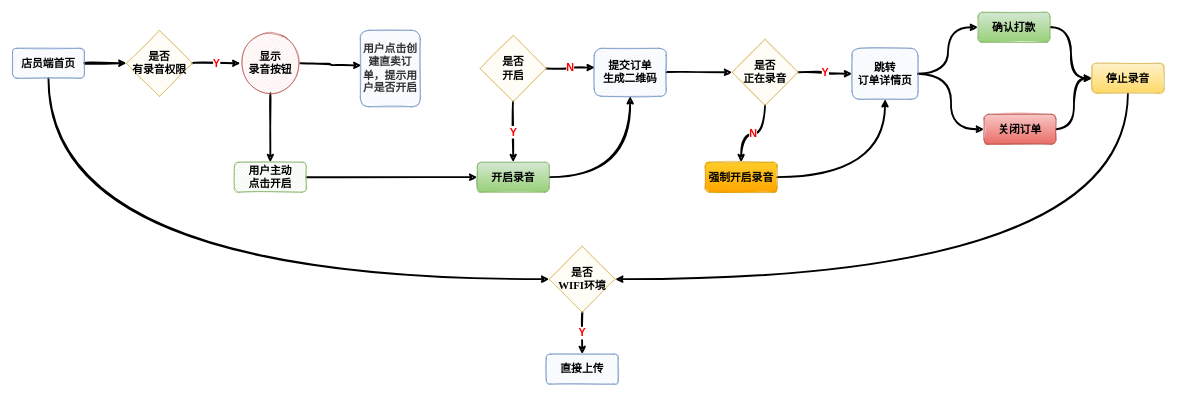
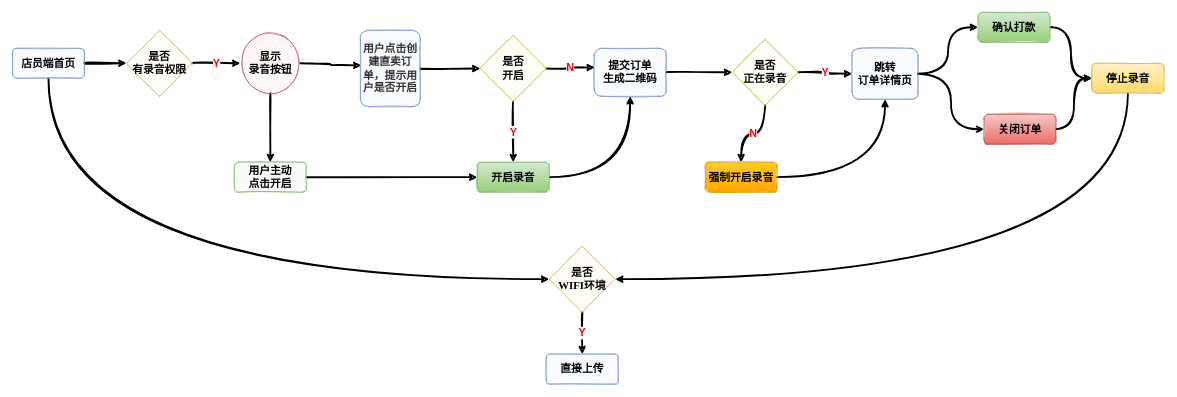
  <mxCell id="0" />
  <mxCell id="1" parent="0" />
  <mxCell id="2" style="edgeStyle=orthogonalEdgeStyle;curved=1;rounded=0;sketch=1;orthogonalLoop=1;jettySize=auto;html=1;exitX=1;exitY=0.5;exitDx=0;exitDy=0;entryX=0;entryY=0.5;entryDx=0;entryDy=0;strokeWidth=3;" edge="1" parent="1" source="4" target="6"><mxGeometry relative="1" as="geometry" /></mxCell>
  <mxCell id="3" style="edgeStyle=orthogonalEdgeStyle;curved=1;rounded=0;sketch=1;orthogonalLoop=1;jettySize=auto;html=1;exitX=0.5;exitY=1;exitDx=0;exitDy=0;entryX=0;entryY=0.5;entryDx=0;entryDy=0;strokeWidth=3;" edge="1" parent="1" source="4" target="36"><mxGeometry relative="1" as="geometry" /></mxCell>
  <mxCell id="4" value="&lt;b&gt;&lt;font face=&quot;Comic Sans MS&quot; style=&quot;font-size: 18px&quot;&gt;店员端首页&lt;/font&gt;&lt;/b&gt;" style="rounded=1;whiteSpace=wrap;html=1;sketch=1;fillColor=#dae8fc;strokeColor=#6c8ebf;" vertex="1" parent="1"><mxGeometry x="20" y="80" width="120" height="50" as="geometry" /></mxCell>
  <mxCell id="5" value="&lt;font style=&quot;font-size: 18px&quot; color=&quot;#ff0000&quot;&gt;&lt;b&gt;Y&lt;/b&gt;&lt;/font&gt;" style="edgeStyle=orthogonalEdgeStyle;curved=1;rounded=0;sketch=1;orthogonalLoop=1;jettySize=auto;html=1;exitX=1;exitY=0.5;exitDx=0;exitDy=0;entryX=0;entryY=0.5;entryDx=0;entryDy=0;strokeWidth=3;" edge="1" parent="1" source="6" target="21"><mxGeometry relative="1" as="geometry" /></mxCell>
  <mxCell id="6" value="&lt;font style=&quot;font-size: 18px&quot; face=&quot;Comic Sans MS&quot;&gt;&lt;b&gt;是否&lt;br&gt;有录音权限&lt;/b&gt;&lt;/font&gt;" style="rhombus;whiteSpace=wrap;html=1;sketch=1;fillColor=#fff2cc;strokeColor=#d6b656;" vertex="1" parent="1"><mxGeometry x="210" y="50" width="110" height="110" as="geometry" /></mxCell>
  <mxCell id="7" style="edgeStyle=orthogonalEdgeStyle;curved=1;rounded=0;sketch=1;orthogonalLoop=1;jettySize=auto;html=1;exitX=1;exitY=0.5;exitDx=0;exitDy=0;entryX=0;entryY=0.5;entryDx=0;entryDy=0;strokeWidth=3;" edge="1" parent="1" source="8" target="28"><mxGeometry relative="1" as="geometry" /></mxCell>
  <mxCell id="8" value="&lt;b&gt;&lt;font face=&quot;Comic Sans MS&quot; style=&quot;font-size: 18px&quot;&gt;确认打款&lt;/font&gt;&lt;/b&gt;&lt;span style=&quot;color: rgba(0 , 0 , 0 , 0) ; font-family: monospace ; font-size: 0px&quot;&gt;%3CmxGraphModel%3E%3Croot%3E%3CmxCell%20id%3D%220%22%2F%3E%3CmxCell%20id%3D%221%22%20parent%3D%220%22%2F%3E%3CmxCell%20id%3D%222%22%20value%3D%22%26lt%3Bfont%20style%3D%26quot%3Bfont-size%3A%2018px%26quot%3B%20face%3D%26quot%3BComic%20Sans%20MS%26quot%3B%26gt%3B%26lt%3Bb%26gt%3B%E6%98%AF%E5%90%A6%26lt%3Bbr%26gt%3B%E6%9C%89%E5%BD%95%E9%9F%B3%E6%9D%83%E9%99%90%26lt%3B%2Fb%26gt%3B%26lt%3B%2Ffont%26gt%3B%22%20style%3D%22rhombus%3BwhiteSpace%3Dwrap%3Bhtml%3D1%3Bsketch%3D1%3BfillColor%3D%23d5e8d4%3BstrokeColor%3D%2382b366%3B%22%20vertex%3D%221%22%20parent%3D%221%22%3E%3CmxGeometry%20x%3D%22210%22%20y%3D%22140%22%20width%3D%22110%22%20height%3D%22110%22%20as%3D%22geometry%22%2F%3E%3C%2FmxCell%3E%3C%2Froot%3E%3C%2FmxGraphModel%3E&lt;/span&gt;" style="rounded=1;whiteSpace=wrap;html=1;sketch=1;fillColor=#d5e8d4;strokeColor=#82b366;gradientColor=#97d077;" vertex="1" parent="1"><mxGeometry x="1630" y="20" width="120" height="50" as="geometry" /></mxCell>
+ <mxCell id="9" style="edgeStyle=orthogonalEdgeStyle;curved=1;rounded=0;sketch=1;orthogonalLoop=1;jettySize=auto;html=1;exitX=1;exitY=0.5;exitDx=0;exitDy=0;entryX=0;entryY=0.5;entryDx=0;entryDy=0;strokeWidth=3;" edge="1" parent="1" source="10" target="24"><mxGeometry relative="1" as="geometry" /></mxCell>
  <mxCell id="10" value="&lt;span style=&quot;color: rgb(50 , 50 , 50) ; background-color: rgba(255 , 255 , 255 , 0.01)&quot;&gt;&lt;b&gt;&lt;font face=&quot;Comic Sans MS&quot; style=&quot;font-size: 18px&quot;&gt;用户点击创建直卖订单，提示用户是否开启&lt;/font&gt;&lt;/b&gt;&lt;/span&gt;" style="rounded=1;whiteSpace=wrap;html=1;sketch=1;fillColor=#dae8fc;strokeColor=#6c8ebf;" vertex="1" parent="1"><mxGeometry x="600" y="50" width="100" height="127.5" as="geometry" /></mxCell>
  <mxCell id="11" style="edgeStyle=orthogonalEdgeStyle;curved=1;rounded=0;sketch=1;orthogonalLoop=1;jettySize=auto;html=1;exitX=1;exitY=0.5;exitDx=0;exitDy=0;entryX=0;entryY=0.5;entryDx=0;entryDy=0;strokeWidth=3;" edge="1" parent="1" source="12" target="15"><mxGeometry relative="1" as="geometry" /></mxCell>
  <mxCell id="12" value="&lt;b&gt;&lt;font face=&quot;Comic Sans MS&quot; style=&quot;font-size: 18px&quot;&gt;提交订单&lt;br&gt;生成二维码&lt;br&gt;&lt;/font&gt;&lt;/b&gt;" style="rounded=1;whiteSpace=wrap;html=1;sketch=1;fillColor=#dae8fc;strokeColor=#6c8ebf;" vertex="1" parent="1"><mxGeometry x="990" y="80" width="120" height="80" as="geometry" /></mxCell>
  <mxCell id="13" value="&lt;b&gt;&lt;font style=&quot;font-size: 18px&quot; color=&quot;#ff0000&quot;&gt;Y&lt;/font&gt;&lt;/b&gt;" style="edgeStyle=orthogonalEdgeStyle;curved=1;rounded=0;sketch=1;orthogonalLoop=1;jettySize=auto;html=1;exitX=1;exitY=0.5;exitDx=0;exitDy=0;entryX=0;entryY=0.5;entryDx=0;entryDy=0;strokeWidth=3;" edge="1" parent="1" source="15" target="18"><mxGeometry relative="1" as="geometry" /></mxCell>
  <mxCell id="14" value="&lt;b&gt;&lt;font style=&quot;font-size: 18px&quot; color=&quot;#ff0000&quot;&gt;N&lt;/font&gt;&lt;/b&gt;" style="edgeStyle=orthogonalEdgeStyle;curved=1;rounded=0;sketch=1;orthogonalLoop=1;jettySize=auto;html=1;exitX=0.5;exitY=1;exitDx=0;exitDy=0;entryX=0.5;entryY=0;entryDx=0;entryDy=0;strokeWidth=3;" edge="1" parent="1" source="15" target="34"><mxGeometry relative="1" as="geometry" /></mxCell>
  <mxCell id="15" value="&lt;font style=&quot;font-size: 18px&quot; face=&quot;Comic Sans MS&quot;&gt;&lt;b&gt;是否&lt;br&gt;正在录音&lt;/b&gt;&lt;/font&gt;" style="rhombus;whiteSpace=wrap;html=1;sketch=1;fillColor=#fff2cc;strokeColor=#d6b656;" vertex="1" parent="1"><mxGeometry x="1220" y="65" width="110" height="110" as="geometry" /></mxCell>
  <mxCell id="16" style="edgeStyle=orthogonalEdgeStyle;curved=1;rounded=0;sketch=1;orthogonalLoop=1;jettySize=auto;html=1;exitX=1;exitY=0.5;exitDx=0;exitDy=0;entryX=0;entryY=0.5;entryDx=0;entryDy=0;strokeWidth=3;" edge="1" parent="1" source="18" target="8"><mxGeometry relative="1" as="geometry" /></mxCell>
- <mxCell id="17" style="edgeStyle=orthogonalEdgeStyle;curved=1;rounded=0;sketch=1;orthogonalLoop=1;jettySize=auto;html=1;exitX=1;exitY=0.5;exitDx=0;exitDy=0;entryX=0;entryY=0.5;entryDx=0;entryDy=0;strokeWidth=3;" edge="1" parent="1" source="18" target="26"><mxGeometry relative="1" as="geometry" /></mxCell>
+ <mxCell id="17" style="edgeStyle=orthogonalEdgeStyle;curved=1;rounded=0;sketch=1;orthogonalLoop=1;jettySize=auto;html=1;exitX=1;exitY=0.5;exitDx=0;exitDy=0;entryX=0;entryY=0.5;entryDx=0;entryDy=0;strokeWidth=3;endArrow=open;" edge="1" parent="1" source="18" target="26"><mxGeometry relative="1" as="geometry" /></mxCell>
  <mxCell id="18" value="&lt;b&gt;&lt;font face=&quot;Comic Sans MS&quot; style=&quot;font-size: 18px&quot;&gt;跳转&lt;br&gt;订单详情页&lt;/font&gt;&lt;/b&gt;" style="rounded=1;whiteSpace=wrap;html=1;sketch=1;fillColor=#dae8fc;strokeColor=#6c8ebf;" vertex="1" parent="1"><mxGeometry x="1420" y="80" width="110" height="85" as="geometry" /></mxCell>
  <mxCell id="19" style="edgeStyle=orthogonalEdgeStyle;curved=1;rounded=0;sketch=1;orthogonalLoop=1;jettySize=auto;html=1;exitX=0.5;exitY=1;exitDx=0;exitDy=0;strokeWidth=3;" edge="1" parent="1" source="21" target="30"><mxGeometry relative="1" as="geometry" /></mxCell>
  <mxCell id="20" style="edgeStyle=orthogonalEdgeStyle;curved=1;rounded=0;sketch=1;orthogonalLoop=1;jettySize=auto;html=1;exitX=1;exitY=0.5;exitDx=0;exitDy=0;entryX=0.017;entryY=0.458;entryDx=0;entryDy=0;entryPerimeter=0;strokeWidth=3;" edge="1" parent="1" source="21" target="10"><mxGeometry relative="1" as="geometry" /></mxCell>
  <mxCell id="21" value="&lt;font face=&quot;Comic Sans MS&quot; size=&quot;1&quot;&gt;&lt;b style=&quot;font-size: 18px&quot;&gt;显示&lt;br&gt;录音按钮&lt;/b&gt;&lt;/font&gt;" style="ellipse;whiteSpace=wrap;html=1;aspect=fixed;sketch=1;fillColor=#f8cecc;strokeColor=#b85450;" vertex="1" parent="1"><mxGeometry x="400" y="55" width="100" height="100" as="geometry" /></mxCell>
  <mxCell id="22" value="&lt;b&gt;&lt;font style=&quot;font-size: 18px&quot; color=&quot;#ff0000&quot;&gt;N&lt;/font&gt;&lt;/b&gt;" style="edgeStyle=orthogonalEdgeStyle;curved=1;rounded=0;sketch=1;orthogonalLoop=1;jettySize=auto;html=1;exitX=1;exitY=0.5;exitDx=0;exitDy=0;entryX=0.008;entryY=0.402;entryDx=0;entryDy=0;entryPerimeter=0;strokeWidth=3;" edge="1" parent="1" source="24" target="12"><mxGeometry relative="1" as="geometry" /></mxCell>
  <mxCell id="23" value="&lt;b&gt;&lt;font style=&quot;font-size: 18px&quot; color=&quot;#ff0000&quot;&gt;Y&lt;/font&gt;&lt;/b&gt;" style="edgeStyle=orthogonalEdgeStyle;curved=1;rounded=0;sketch=1;orthogonalLoop=1;jettySize=auto;html=1;exitX=0.5;exitY=1;exitDx=0;exitDy=0;entryX=0.5;entryY=0;entryDx=0;entryDy=0;strokeWidth=3;" edge="1" parent="1" source="24" target="32"><mxGeometry relative="1" as="geometry" /></mxCell>
  <mxCell id="24" value="&lt;font style=&quot;font-size: 18px&quot; face=&quot;Comic Sans MS&quot;&gt;&lt;b&gt;是否&lt;br&gt;开启&lt;br&gt;&lt;/b&gt;&lt;/font&gt;" style="rhombus;whiteSpace=wrap;html=1;sketch=1;fillColor=#fff2cc;strokeColor=#d6b656;" vertex="1" parent="1"><mxGeometry x="800" y="58.75" width="110" height="110" as="geometry" /></mxCell>
  <mxCell id="25" style="edgeStyle=orthogonalEdgeStyle;curved=1;rounded=0;sketch=1;orthogonalLoop=1;jettySize=auto;html=1;exitX=1;exitY=0.5;exitDx=0;exitDy=0;entryX=0;entryY=0.5;entryDx=0;entryDy=0;strokeWidth=3;" edge="1" parent="1" source="26" target="28"><mxGeometry relative="1" as="geometry" /></mxCell>
  <mxCell id="26" value="&lt;font face=&quot;Comic Sans MS&quot;&gt;&lt;span style=&quot;font-size: 18px&quot;&gt;&lt;b&gt;关闭订单&lt;/b&gt;&lt;/span&gt;&lt;/font&gt;" style="rounded=1;whiteSpace=wrap;html=1;sketch=1;fillColor=#f8cecc;strokeColor=#b85450;gradientColor=#ea6b66;" vertex="1" parent="1"><mxGeometry x="1640" y="190" width="120" height="50" as="geometry" /></mxCell>
  <mxCell id="27" style="edgeStyle=orthogonalEdgeStyle;curved=1;rounded=0;sketch=1;orthogonalLoop=1;jettySize=auto;html=1;exitX=0.5;exitY=1;exitDx=0;exitDy=0;entryX=1;entryY=0.5;entryDx=0;entryDy=0;strokeWidth=3;" edge="1" parent="1" source="28" target="36"><mxGeometry relative="1" as="geometry" /></mxCell>
  <mxCell id="28" value="&lt;font face=&quot;Comic Sans MS&quot;&gt;&lt;span style=&quot;font-size: 18px&quot;&gt;&lt;b&gt;停止录音&lt;/b&gt;&lt;/span&gt;&lt;/font&gt;" style="rounded=1;whiteSpace=wrap;html=1;sketch=1;fillColor=#fff2cc;strokeColor=#d6b656;gradientColor=#ffd966;" vertex="1" parent="1"><mxGeometry x="1820" y="105" width="120" height="50" as="geometry" /></mxCell>
  <mxCell id="29" style="edgeStyle=orthogonalEdgeStyle;curved=1;rounded=0;sketch=1;orthogonalLoop=1;jettySize=auto;html=1;exitX=1;exitY=0.5;exitDx=0;exitDy=0;entryX=0;entryY=0.5;entryDx=0;entryDy=0;strokeWidth=3;" edge="1" parent="1" source="30" target="32"><mxGeometry relative="1" as="geometry" /></mxCell>
  <mxCell id="30" value="&lt;b&gt;&lt;font face=&quot;Comic Sans MS&quot; style=&quot;font-size: 18px&quot;&gt;用户主动&lt;br&gt;点击开启&lt;br&gt;&lt;/font&gt;&lt;/b&gt;" style="rounded=1;whiteSpace=wrap;html=1;sketch=1;fillColor=#d5e8d4;strokeColor=#82b366;" vertex="1" parent="1"><mxGeometry x="390" y="270" width="120" height="50" as="geometry" /></mxCell>
  <mxCell id="31" style="edgeStyle=orthogonalEdgeStyle;curved=1;rounded=0;sketch=1;orthogonalLoop=1;jettySize=auto;html=1;exitX=1;exitY=0.5;exitDx=0;exitDy=0;entryX=0.5;entryY=1;entryDx=0;entryDy=0;strokeWidth=3;" edge="1" parent="1" source="32" target="12"><mxGeometry relative="1" as="geometry" /></mxCell>
  <mxCell id="32" value="&lt;b&gt;&lt;font face=&quot;Comic Sans MS&quot; style=&quot;font-size: 18px&quot;&gt;开启录音&lt;br&gt;&lt;/font&gt;&lt;/b&gt;" style="rounded=1;whiteSpace=wrap;html=1;sketch=1;fillColor=#d5e8d4;strokeColor=#82b366;gradientColor=#97d077;" vertex="1" parent="1"><mxGeometry x="795" y="270" width="120" height="50" as="geometry" /></mxCell>
  <mxCell id="33" style="edgeStyle=orthogonalEdgeStyle;curved=1;rounded=0;sketch=1;orthogonalLoop=1;jettySize=auto;html=1;exitX=1;exitY=0.5;exitDx=0;exitDy=0;entryX=0.5;entryY=1;entryDx=0;entryDy=0;strokeWidth=3;" edge="1" parent="1" source="34" target="18"><mxGeometry relative="1" as="geometry" /></mxCell>
  <mxCell id="34" value="&lt;b&gt;&lt;font face=&quot;Comic Sans MS&quot; style=&quot;font-size: 18px&quot;&gt;强制开启录音&lt;br&gt;&lt;/font&gt;&lt;/b&gt;" style="rounded=1;whiteSpace=wrap;html=1;sketch=1;fillColor=#ffcd28;strokeColor=#d79b00;gradientColor=#ffa500;" vertex="1" parent="1"><mxGeometry x="1175" y="270" width="120" height="50" as="geometry" /></mxCell>
  <mxCell id="35" value="&lt;b&gt;&lt;font style=&quot;font-size: 18px&quot; color=&quot;#ff0000&quot;&gt;Y&lt;/font&gt;&lt;/b&gt;" style="edgeStyle=orthogonalEdgeStyle;curved=1;rounded=0;sketch=1;orthogonalLoop=1;jettySize=auto;html=1;exitX=0.5;exitY=1;exitDx=0;exitDy=0;entryX=0.5;entryY=0;entryDx=0;entryDy=0;strokeWidth=3;" edge="1" parent="1" source="36" target="37"><mxGeometry relative="1" as="geometry" /></mxCell>
  <mxCell id="36" value="&lt;font style=&quot;font-size: 18px&quot; face=&quot;Comic Sans MS&quot;&gt;&lt;b&gt;是否&lt;br&gt;WIFI环境&lt;br&gt;&lt;/b&gt;&lt;/font&gt;" style="rhombus;whiteSpace=wrap;html=1;sketch=1;fillColor=#fff2cc;strokeColor=#d6b656;" vertex="1" parent="1"><mxGeometry x="915" y="410" width="110" height="110" as="geometry" /></mxCell>
  <mxCell id="37" value="&lt;b&gt;&lt;font face=&quot;Comic Sans MS&quot; style=&quot;font-size: 18px&quot;&gt;直接上传&lt;br&gt;&lt;/font&gt;&lt;/b&gt;" style="rounded=1;whiteSpace=wrap;html=1;sketch=1;fillColor=#dae8fc;strokeColor=#6c8ebf;" vertex="1" parent="1"><mxGeometry x="910" y="590" width="120" height="50" as="geometry" /></mxCell>
